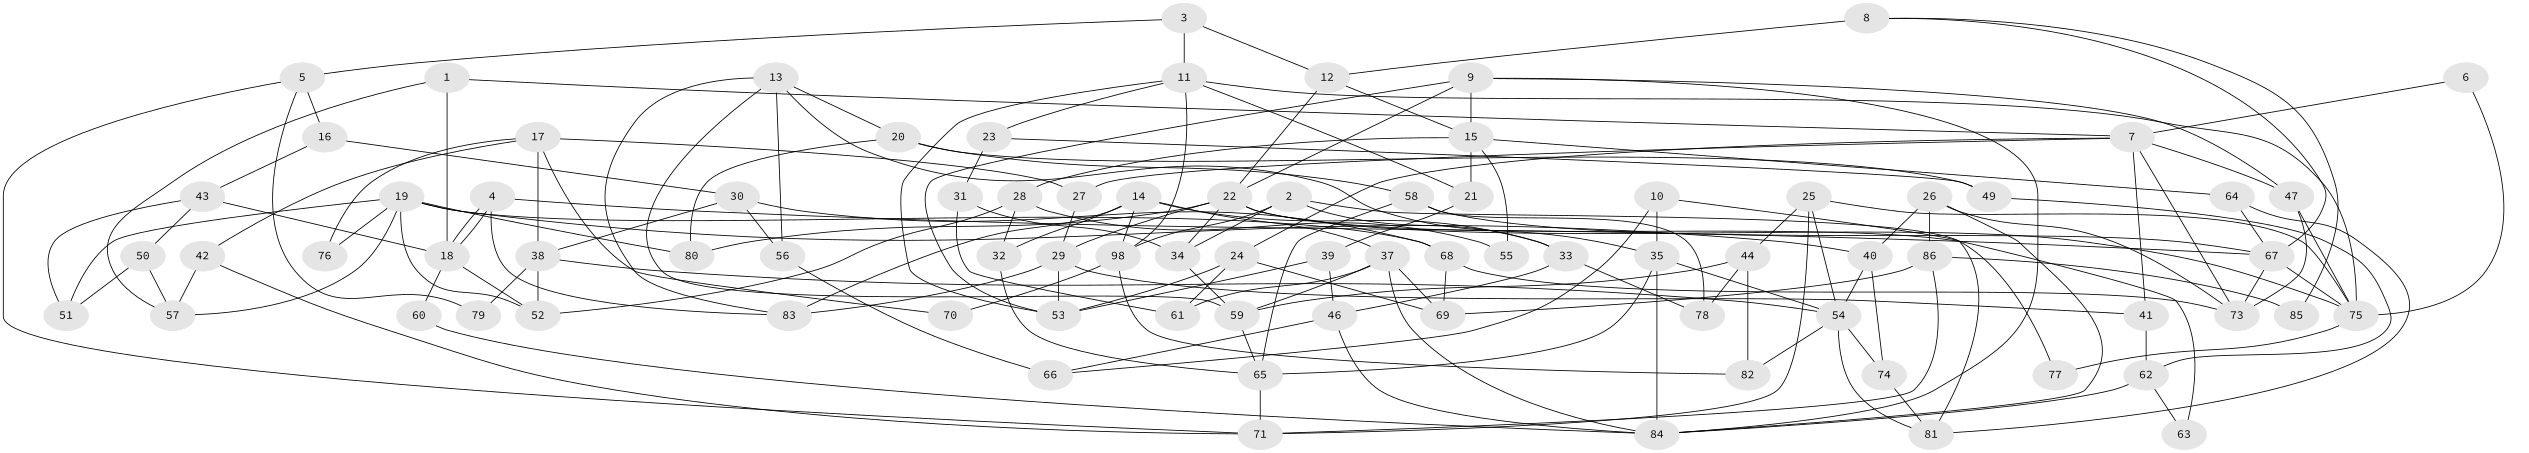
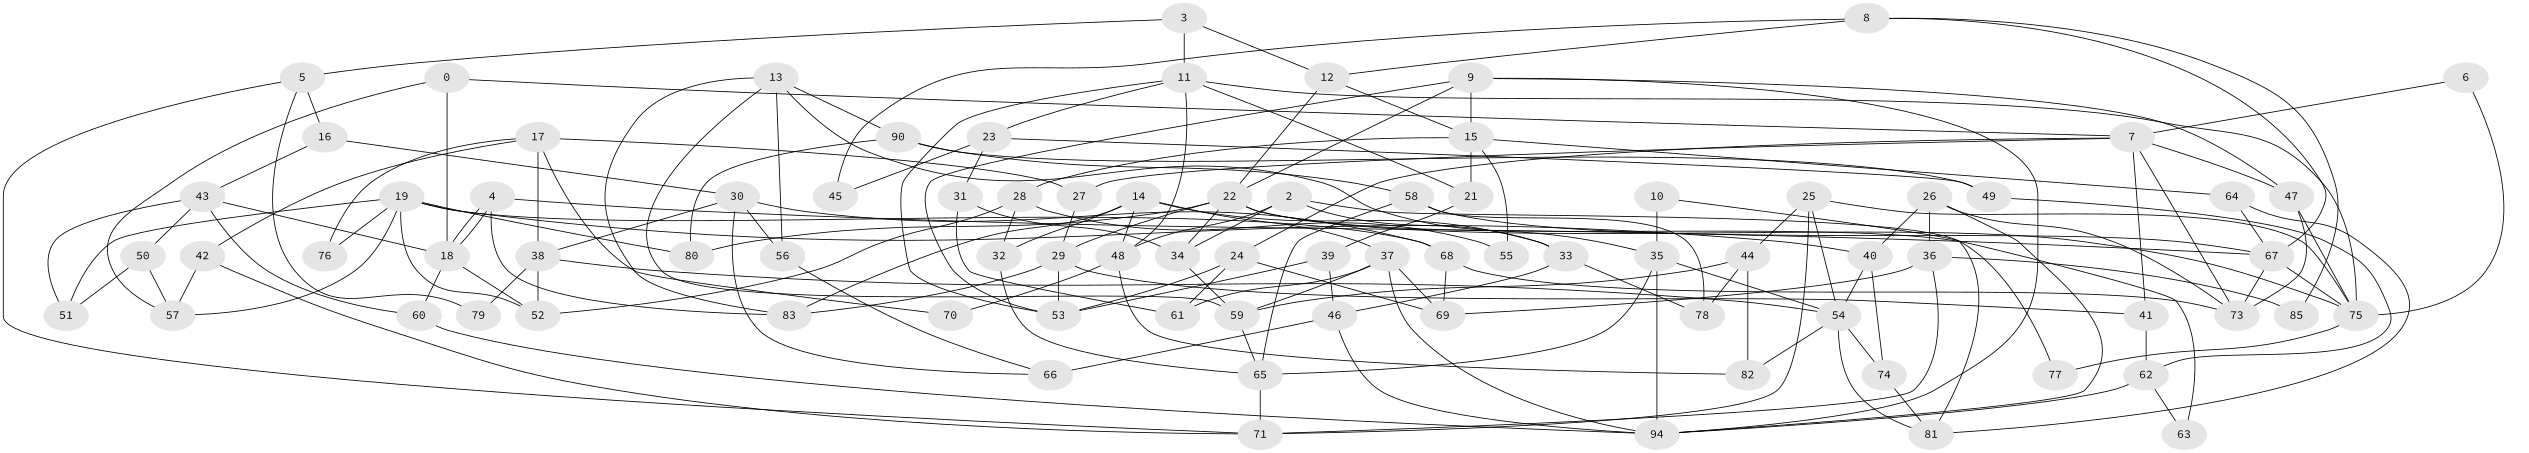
  graph {
    fontname="Source Code Pro"
    node [color=gray90 fontname="Source Code Pro" style=filled]
    edge [fontname="Source Code Pro"]
-   1
+   1 [label=0]
    7
    18
    57
    24
    27
    41
    47
    73
    52
    60
    2
    33
    34
-   48 [label=98]
+   48
    77
    46
    78
    59
    70
    82
    3
    5
    11
    12
    16
    71
    79
    75
    53
    21
    23
    15
    22
    4
    67
    83
    30
    43
    6
    61
    69
    29
    62
    8
+   45
    85
    9
-   84
+   84 [label=94]
    28
    55
    64
    80
    63
    10
    35
    66
    81
    54
    65
    39
    49
    31
    13
-   20
+   20 [label=90]
    56
    58
    14
    32
    37
    38
    68
    51
    50
    17
    42
    76
    19
    40
    74
    25
    44
    26
-   36 [label=86]
+   36
    1 -- 7
    1 -- 18
    1 -- 57
    7 -- 24
    7 -- 27
    7 -- 41
    7 -- 47
    7 -- 73
    18 -- 52
    18 -- 60
    24 -- 53
    24 -- 61
    24 -- 69
    27 -- 29
    41 -- 62
    47 -- 73
    47 -- 75
    60 -- 84
    2 -- 33
    2 -- 34
    2 -- 48
    2 -- 77
    33 -- 46
    33 -- 78
    34 -- 59
    48 -- 70
    48 -- 82
    46 -- 84
    46 -- 66
    59 -- 65
    3 -- 5
    3 -- 11
    3 -- 12
    5 -- 16
    5 -- 71
    5 -- 79
    11 -- 48
    11 -- 75
    11 -- 53
    11 -- 21
    11 -- 23
    12 -- 15
    12 -- 22
    16 -- 30
    16 -- 43
    75 -- 77
    21 -- 39
+   23 -- 45
    23 -- 49
    23 -- 31
    15 -- 21
    15 -- 28
    15 -- 55
    15 -- 64
    22 -- 34
    22 -- 75
    22 -- 29
    22 -- 80
    22 -- 63
    4 -- 18
    4 -- 18
    4 -- 67
    4 -- 83
    67 -- 73
    67 -- 75
    30 -- 56
    30 -- 38
    30 -- 68
    43 -- 18
+   43 -- 60
    43 -- 51
    43 -- 50
    6 -- 7
    6 -- 75
    29 -- 41
    29 -- 53
    29 -- 83
    62 -- 84
    62 -- 63
    8 -- 12
    8 -- 67
+   8 -- 45
    8 -- 85
    9 -- 47
    9 -- 53
    9 -- 15
    9 -- 22
    9 -- 84
    28 -- 52
    28 -- 55
    28 -- 32
    64 -- 67
    64 -- 81
    10 -- 35
-   10 -- 66
+   30 -- 66
    10 -- 81
    35 -- 84
    35 -- 54
    35 -- 65
    54 -- 82
    54 -- 81
    54 -- 74
    65 -- 71
    39 -- 46
    39 -- 53
    49 -- 62
    31 -- 34
    31 -- 61
    13 -- 59
    13 -- 83
    13 -- 35
    13 -- 20
    13 -- 56
    20 -- 80
    20 -- 49
    20 -- 58
    56 -- 66
    58 -- 78
    58 -- 67
    58 -- 65
    14 -- 33
    14 -- 48
    14 -- 83
    14 -- 32
    14 -- 37
    32 -- 65
    37 -- 59
    37 -- 61
    37 -- 69
    37 -- 84
    38 -- 52
    38 -- 79
    38 -- 54
    68 -- 73
    68 -- 69
    50 -- 57
    50 -- 51
    17 -- 27
    17 -- 70
    17 -- 38
    17 -- 42
    17 -- 76
    42 -- 57
    42 -- 71
    19 -- 57
    19 -- 52
    19 -- 80
    19 -- 68
    19 -- 51
    19 -- 76
    19 -- 40
    40 -- 54
    40 -- 74
    74 -- 81
    25 -- 71
    25 -- 75
    25 -- 54
    25 -- 44
    44 -- 78
    44 -- 59
    44 -- 82
    26 -- 73
    26 -- 84
    26 -- 40
    26 -- 36
    36 -- 71
    36 -- 69
    36 -- 85
  }
